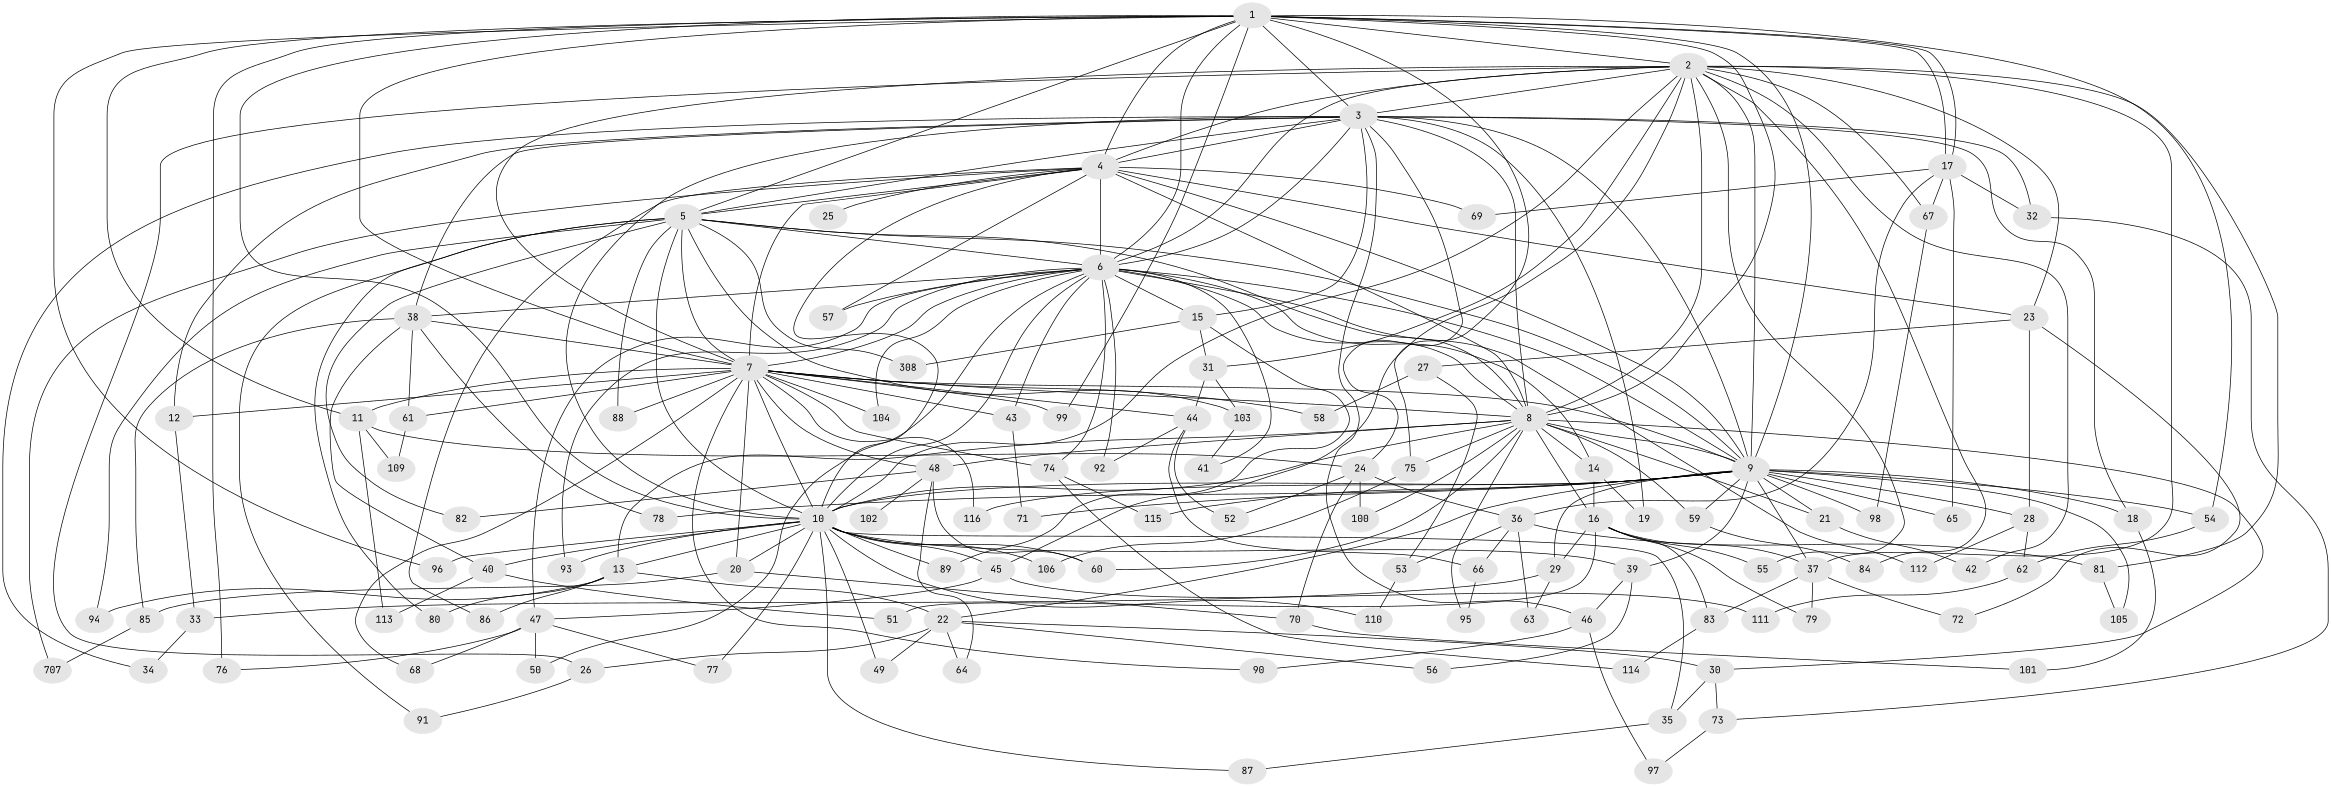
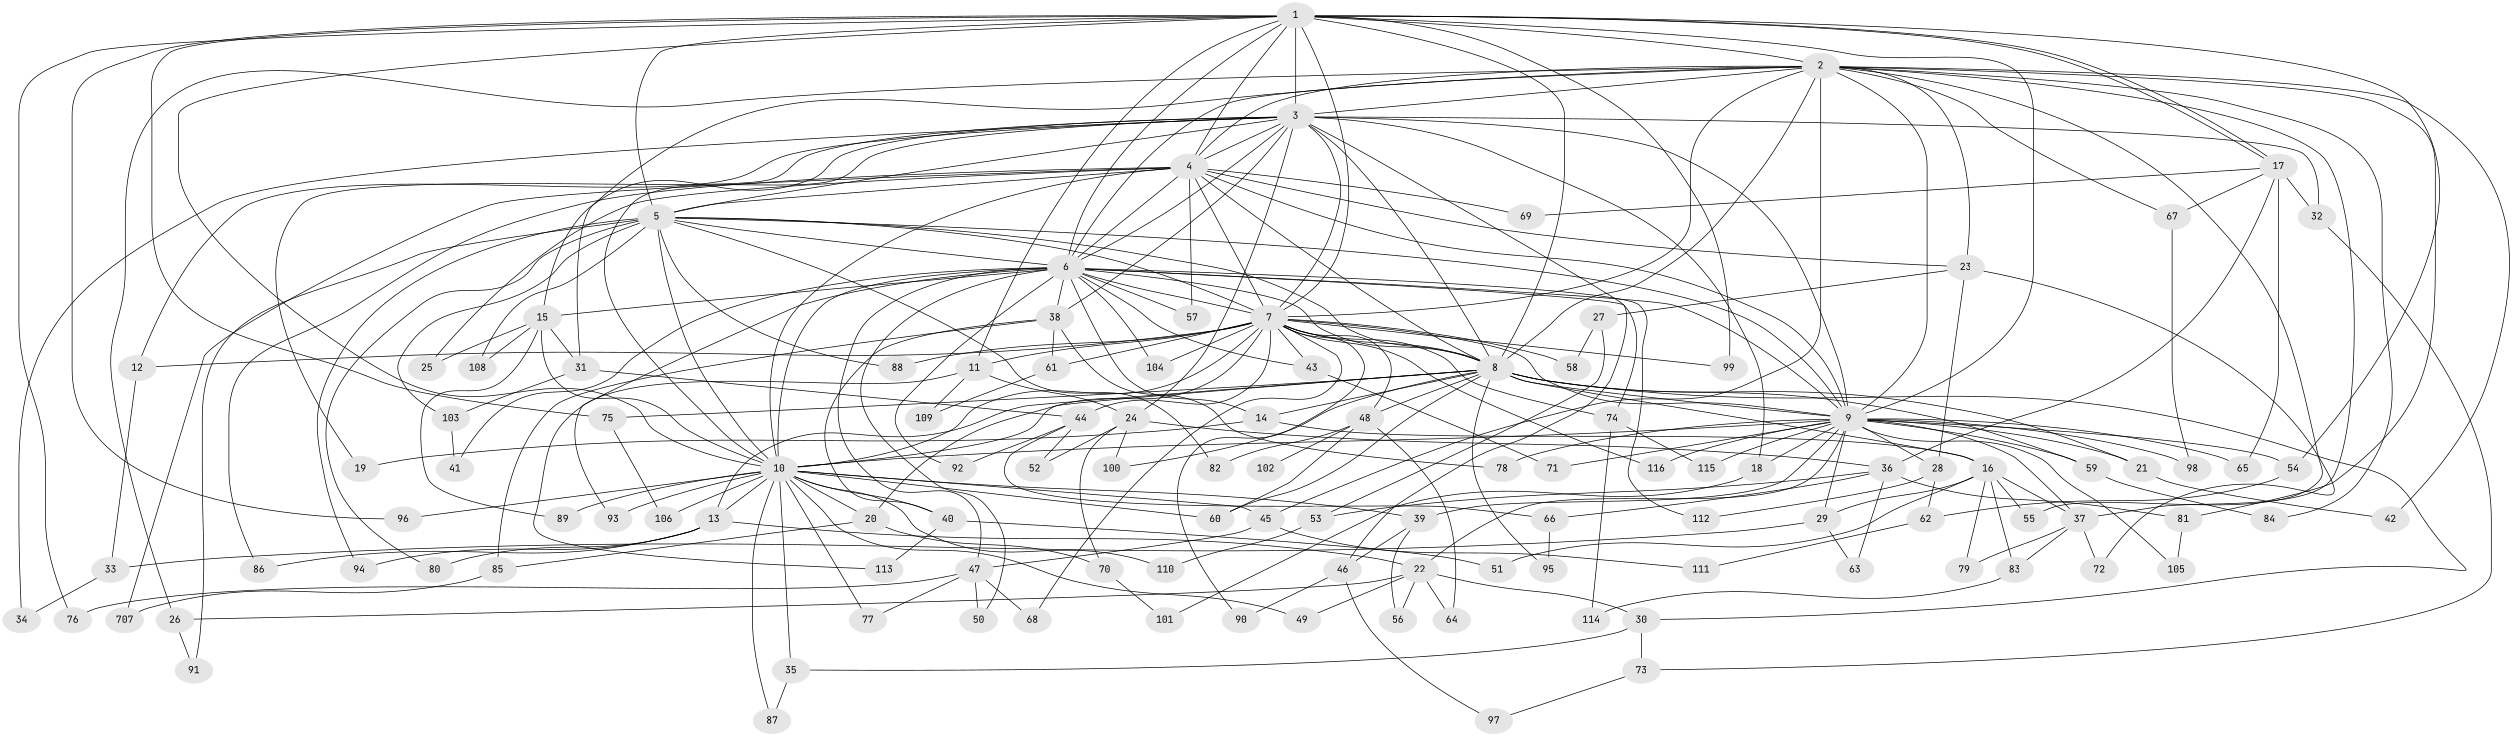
  graph {
    fontname="JetBrains Mono"
    node [color=gray90 fontname="JetBrains Mono" style=filled]
    edge [fontname="JetBrains Mono"]
    1
    2
    3
    4
    5
    6
    7
    8
    9
    10
    11
    17
    54
    75
    76
    96
    99
    23
    26
    31
    37
    42
    45
    55
    67
    81
    84
    12
    15
    18
    19
    24
    32
    34
    38
    46
    25
    57
    69
    86
    n41 [label=707]
    80
    82
    88
    91
    94
    103
-   108 [label=308]
+   108
    14
    41
    43
    47
    50
    74
    92
    93
    104
    112
    20
    44
    48
    58
    61
    68
    90
    116
    13
    16
    21
    30
    59
    95
    100
    60
    22
    28
    29
    39
    65
    71
    78
    98
    105
    115
    35
    40
    49
    77
    87
    89
    106
    110
    109
    113
    36
    62
    27
    72
    79
    83
    111
    33
    101
    70
    52
    73
    85
    97
    114
    66
    102
    64
    51
    56
    53
    63
    1 -- 2
    1 -- 3
    1 -- 4
    1 -- 5
    1 -- 6
    1 -- 7
    1 -- 8
    1 -- 9
    1 -- 10
    1 -- 11
    1 -- 17
    1 -- 17
    1 -- 54
    1 -- 75
    1 -- 76
    1 -- 96
    1 -- 99
    2 -- 3
    2 -- 4
    2 -- 6
    2 -- 7
    2 -- 8
    2 -- 9
-   2 -- 10
+   15 -- 10
    2 -- 23
    2 -- 26
    2 -- 31
    2 -- 37
    2 -- 42
    2 -- 45
    2 -- 55
    2 -- 67
    2 -- 81
    2 -- 84
    3 -- 4
    3 -- 5
    3 -- 6
-   38 -- 7
+   3 -- 7
    3 -- 8
    3 -- 9
    3 -- 10
    3 -- 12
    3 -- 15
    3 -- 18
    3 -- 19
    3 -- 24
    3 -- 32
    3 -- 34
    3 -- 38
    3 -- 46
    4 -- 5
    4 -- 6
    4 -- 7
    4 -- 8
    4 -- 9
    4 -- 10
    4 -- 23
    4 -- 25
    4 -- 57
    4 -- 69
    4 -- 86
    4 -- n41
    5 -- 6
    5 -- 7
    5 -- 8
    5 -- 9
    5 -- 10
    5 -- 80
    5 -- 82
    5 -- 88
    5 -- 91
    5 -- 94
    5 -- 103
    5 -- 108
    6 -- 7
    6 -- 8
    6 -- 9
    6 -- 10
    6 -- 15
    6 -- 38
    6 -- 57
    6 -- 14
    6 -- 41
    6 -- 43
    6 -- 47
    6 -- 50
    6 -- 74
    6 -- 92
    6 -- 93
    6 -- 104
    6 -- 112
    7 -- 8
    7 -- 9
    7 -- 10
    7 -- 11
    7 -- 99
    7 -- 12
    7 -- 88
    7 -- 43
    7 -- 74
    7 -- 104
    7 -- 20
    7 -- 44
    7 -- 48
    7 -- 58
    7 -- 61
    7 -- 68
    7 -- 90
    7 -- 116
    8 -- 9
    8 -- 10
    8 -- 75
    8 -- 14
    8 -- 48
    8 -- 13
    8 -- 16
    8 -- 21
    8 -- 30
    8 -- 59
    8 -- 95
    8 -- 100
    8 -- 60
    9 -- 10
    9 -- 54
    9 -- 37
    9 -- 18
    9 -- 116
    9 -- 21
    9 -- 59
    9 -- 22
    9 -- 28
    9 -- 29
    9 -- 39
    9 -- 65
    9 -- 71
    9 -- 78
    9 -- 98
    9 -- 105
    9 -- 115
    10 -- 96
    10 -- 45
    10 -- 93
    10 -- 20
    10 -- 13
    10 -- 60
    10 -- 39
    10 -- 35
    10 -- 40
    10 -- 49
    10 -- 77
    10 -- 87
    10 -- 89
    10 -- 106
    10 -- 110
    11 -- 24
    11 -- 109
    11 -- 113
    17 -- 67
    17 -- 32
    17 -- 69
    17 -- 65
    17 -- 36
    54 -- 62
    75 -- 106
    23 -- 28
    23 -- 27
    23 -- 72
    26 -- 91
    31 -- 103
    31 -- 44
    37 -- 72
    37 -- 79
    37 -- 83
    45 -- 47
    45 -- 111
    67 -- 98
    81 -- 105
    12 -- 33
    15 -- 31
+   15 -- 25
    15 -- 108
    15 -- 89
    18 -- 101
    24 -- 100
    24 -- 36
    24 -- 70
    24 -- 52
    32 -- 73
    38 -- 61
    38 -- 78
    38 -- 40
    38 -- 85
    46 -- 90
    46 -- 97
    103 -- 41
    14 -- 19
    14 -- 16
    43 -- 71
    47 -- 76
    47 -- 50
    47 -- 68
    47 -- 77
    74 -- 115
    74 -- 114
    20 -- 70
    20 -- 85
    44 -- 92
    44 -- 52
    44 -- 66
    48 -- 82
    48 -- 60
    48 -- 102
    48 -- 64
    61 -- 109
    13 -- 86
    13 -- 80
    13 -- 94
    13 -- 22
    16 -- 37
    16 -- 55
    16 -- 29
    16 -- 79
    16 -- 83
    16 -- 51
    21 -- 42
    30 -- 35
    30 -- 73
    59 -- 84
    22 -- 26
    22 -- 30
    22 -- 49
    22 -- 64
    22 -- 56
    28 -- 112
    28 -- 62
    29 -- 33
    29 -- 63
    39 -- 46
    39 -- 56
    35 -- 87
    40 -- 113
    40 -- 51
    36 -- 81
    36 -- 66
    36 -- 53
    36 -- 63
    62 -- 111
    27 -- 58
    27 -- 53
    83 -- 114
    33 -- 34
    70 -- 101
    73 -- 97
    85 -- n41
    66 -- 95
    53 -- 110
  }
